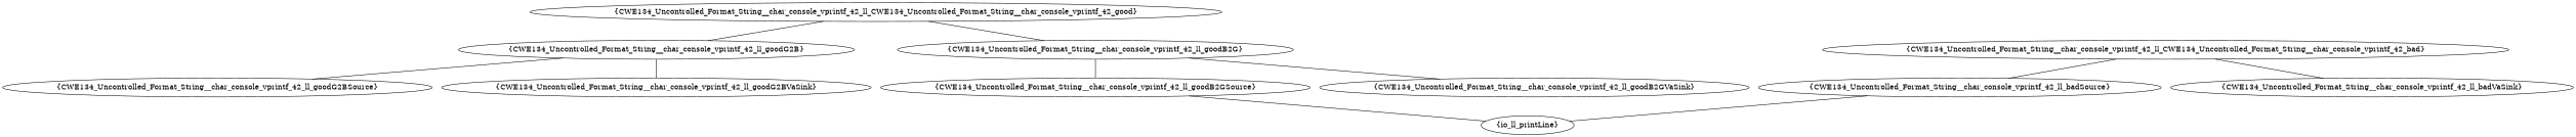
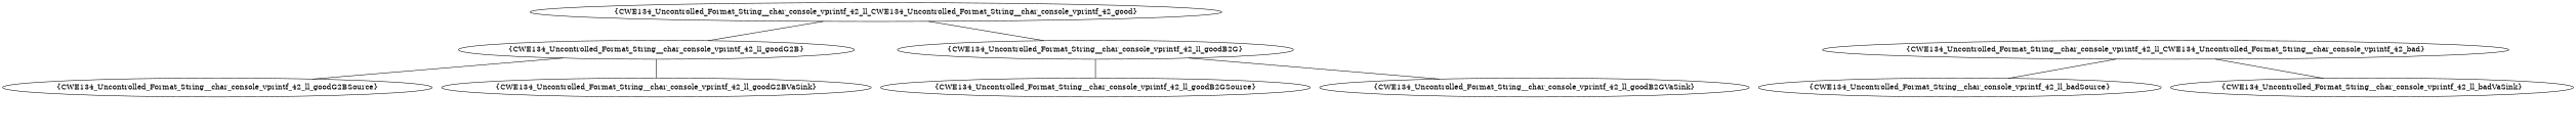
  graph {
    n1 [label="{CWE134_Uncontrolled_Format_String__char_console_vprintf_42_ll_CWE134_Uncontrolled_Format_String__char_console_vprintf_42_good}"]
    n2 [label="{CWE134_Uncontrolled_Format_String__char_console_vprintf_42_ll_goodG2B}"]
    n3 [label="{CWE134_Uncontrolled_Format_String__char_console_vprintf_42_ll_goodB2G}"]
    n4 [label="{CWE134_Uncontrolled_Format_String__char_console_vprintf_42_ll_goodG2BSource}"]
    n5 [label="{CWE134_Uncontrolled_Format_String__char_console_vprintf_42_ll_goodG2BVaSink}"]
    n6 [label="{CWE134_Uncontrolled_Format_String__char_console_vprintf_42_ll_goodB2GSource}"]
    n7 [label="{CWE134_Uncontrolled_Format_String__char_console_vprintf_42_ll_goodB2GVaSink}"]
-   n8 [label="{io_ll_printLine}"]
    n9 [label="{CWE134_Uncontrolled_Format_String__char_console_vprintf_42_ll_CWE134_Uncontrolled_Format_String__char_console_vprintf_42_bad}"]
    n10 [label="{CWE134_Uncontrolled_Format_String__char_console_vprintf_42_ll_badSource}"]
    n11 [label="{CWE134_Uncontrolled_Format_String__char_console_vprintf_42_ll_badVaSink}"]
    n1 -- n2
    n1 -- n3
    n2 -- n4
    n2 -- n5
    n3 -- n6
    n3 -- n7
-   n6 -- n8
    n9 -- n10
    n9 -- n11
-   n10 -- n8
  }
